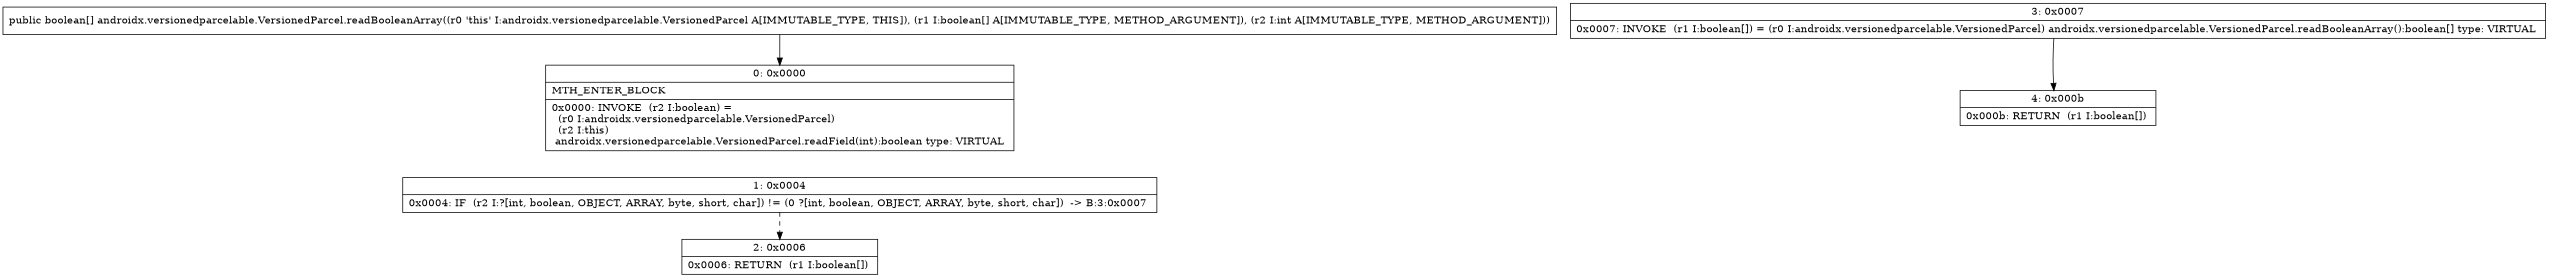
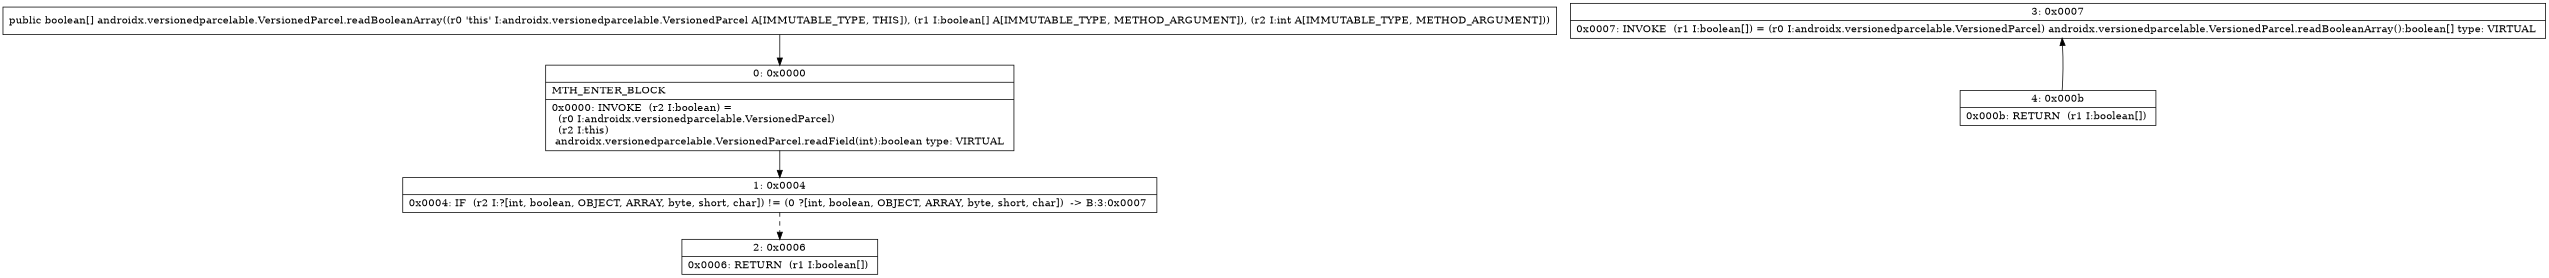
  digraph {
    node [shape=record]
    n1 [label="{0\:\ 0x0000|MTH_ENTER_BLOCK\l|0x0000: INVOKE  (r2 I:boolean) = \l  (r0 I:androidx.versionedparcelable.VersionedParcel)\l  (r2 I:this)\l androidx.versionedparcelable.VersionedParcel.readField(int):boolean type: VIRTUAL \l}"]
    n2 [label="{1\:\ 0x0004|0x0004: IF  (r2 I:?[int, boolean, OBJECT, ARRAY, byte, short, char]) != (0 ?[int, boolean, OBJECT, ARRAY, byte, short, char])  \-\> B:3:0x0007 \l}"]
    n3 [label="{2\:\ 0x0006|0x0006: RETURN  (r1 I:boolean[]) \l}"]
    n4 [label="{3\:\ 0x0007|0x0007: INVOKE  (r1 I:boolean[]) = (r0 I:androidx.versionedparcelable.VersionedParcel) androidx.versionedparcelable.VersionedParcel.readBooleanArray():boolean[] type: VIRTUAL \l}"]
    n5 [label="{4\:\ 0x000b|0x000b: RETURN  (r1 I:boolean[]) \l}"]
    n6 [label="{public boolean[] androidx.versionedparcelable.VersionedParcel.readBooleanArray((r0 'this' I:androidx.versionedparcelable.VersionedParcel A[IMMUTABLE_TYPE, THIS]), (r1 I:boolean[] A[IMMUTABLE_TYPE, METHOD_ARGUMENT]), (r2 I:int A[IMMUTABLE_TYPE, METHOD_ARGUMENT])) }"]
+   n1 -> n2
    n2 -> n3 [style=dashed]
-   n4 -> n5
+   n5 -> n4
    n6 -> n1
  }
